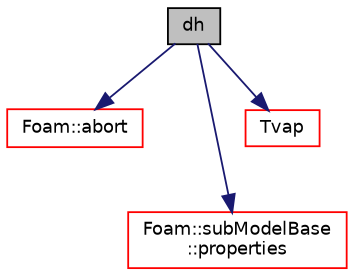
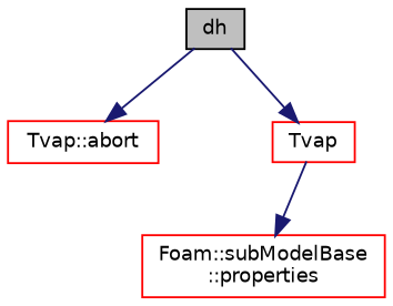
  digraph {
    rankdir=TB
    node [color=red fontname=Helvetica fontsize=10 shape=record]
    edge [color=midnightblue fontname=Helvetica fontsize=10 labelfontname=Helvetica labelfontsize=10 style=solid]
    n1 [color=black fillcolor=grey75 fontcolor=black height=0.2 label=dh style=filled width=0.4]
-   n2 [height=0.2 label="Foam::abort" width=0.4]
+   n2 [height=0.2 label="Tvap::abort" width=0.4]
    n3 [height=0.2 label="Foam::subModelBase\l::properties" width=0.4]
    n4 [height=0.2 label=Tvap width=0.4]
    n1 -> n2
-   n1 -> n3
+   n4 -> n3
    n1 -> n4
  }
